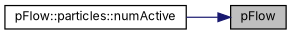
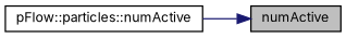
  digraph {
    rankdir=RL
    fontname=Inter
    node [color=black fontname=Inter fontsize=10 shape=record style=filled]
-   n1 [fillcolor=grey75 fontcolor=black height=0.2 label=pFlow width=0.4]
+   n1 [fillcolor=grey75 fontcolor=black height=0.2 label=numActive width=0.4]
    n2 [fillcolor=white height=0.2 label="pFlow::particles::numActive" width=0.4]
    n1 -> n2 [color=midnightblue dir=back fontname=Inter fontsize=10 labelfontname=Helvetica labelfontsize=10 style=solid]
  }
